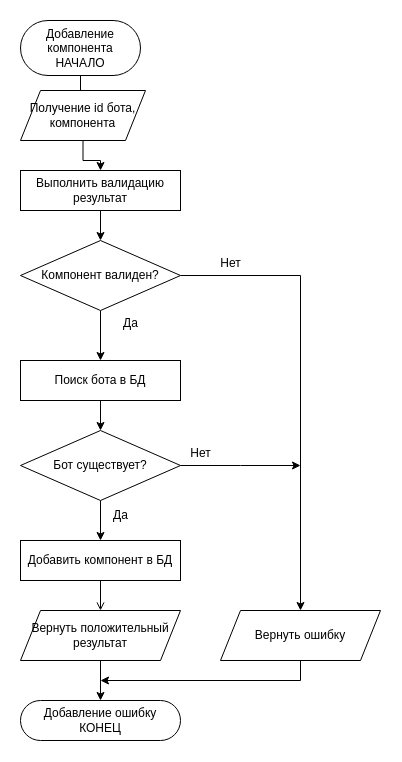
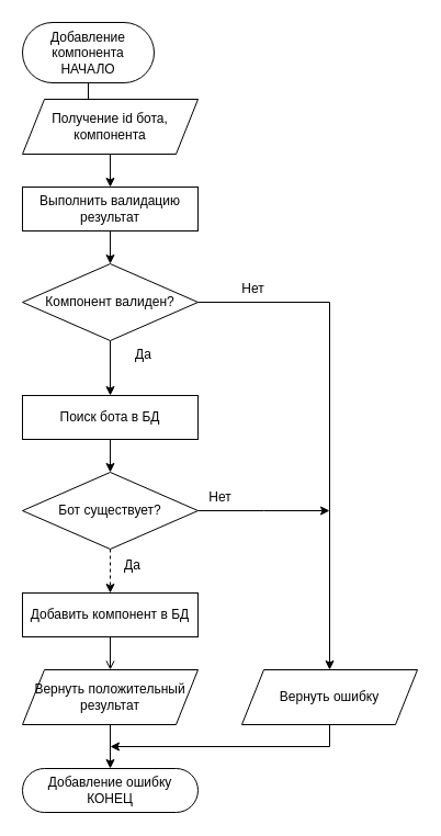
  <mxCell id="0" />
  <mxCell id="1" parent="0" />
  <mxCell id="2" value="" style="edgeStyle=orthogonalEdgeStyle;rounded=0;orthogonalLoop=1;jettySize=auto;html=1;" edge="1" parent="1" source="3" target="5"><mxGeometry relative="1" as="geometry" /></mxCell>
  <mxCell id="3" value="Добавление компонента&lt;br&gt;НАЧАЛО" style="rounded=1;whiteSpace=wrap;html=1;arcSize=50;" vertex="1" parent="1"><mxGeometry x="20" y="20" width="120" height="55" as="geometry" /></mxCell>
  <mxCell id="4" value="" style="edgeStyle=orthogonalEdgeStyle;rounded=0;orthogonalLoop=1;jettySize=auto;html=1;" edge="1" parent="1" source="5" target="7"><mxGeometry relative="1" as="geometry" /></mxCell>
- <mxCell id="5" value="Получение id бота, компонента" style="shape=parallelogram;perimeter=parallelogramPerimeter;whiteSpace=wrap;html=1;fixedSize=1;" vertex="1" parent="1"><mxGeometry x="20" y="90" width="125" height="50" as="geometry" /></mxCell>
+ <mxCell id="5" value="Получение id бота, компонента" style="shape=parallelogram;perimeter=parallelogramPerimeter;whiteSpace=wrap;html=1;fixedSize=1;" vertex="1" parent="1"><mxGeometry x="20" y="90" width="160" height="50" as="geometry" /></mxCell>
  <mxCell id="6" value="" style="edgeStyle=orthogonalEdgeStyle;rounded=0;orthogonalLoop=1;jettySize=auto;html=1;" edge="1" parent="1" source="7" target="10"><mxGeometry relative="1" as="geometry" /></mxCell>
  <mxCell id="7" value="Выполнить валидацию результат" style="rounded=0;whiteSpace=wrap;html=1;" vertex="1" parent="1"><mxGeometry x="20" y="170" width="160" height="40" as="geometry" /></mxCell>
  <mxCell id="8" style="edgeStyle=orthogonalEdgeStyle;rounded=0;orthogonalLoop=1;jettySize=auto;html=1;exitX=1;exitY=0.5;exitDx=0;exitDy=0;entryX=0.5;entryY=0;entryDx=0;entryDy=0;" edge="1" parent="1" source="10" target="26"><mxGeometry relative="1" as="geometry"><mxPoint x="280" y="274.833" as="targetPoint" /></mxGeometry></mxCell>
  <mxCell id="9" value="" style="edgeStyle=orthogonalEdgeStyle;rounded=0;orthogonalLoop=1;jettySize=auto;html=1;" edge="1" parent="1" source="10" target="18"><mxGeometry relative="1" as="geometry" /></mxCell>
  <mxCell id="10" value="Компонент валиден?" style="rhombus;whiteSpace=wrap;html=1;" vertex="1" parent="1"><mxGeometry x="20" y="240" width="160" height="70" as="geometry" /></mxCell>
  <mxCell id="11" value="Нет" style="text;html=1;align=center;verticalAlign=middle;resizable=0;points=[];autosize=1;strokeColor=none;fillColor=none;" vertex="1" parent="1"><mxGeometry x="210" y="248" width="40" height="30" as="geometry" /></mxCell>
  <mxCell id="12" style="edgeStyle=orthogonalEdgeStyle;rounded=0;orthogonalLoop=1;jettySize=auto;html=1;exitX=1;exitY=0.5;exitDx=0;exitDy=0;" edge="1" parent="1" source="14"><mxGeometry relative="1" as="geometry"><mxPoint x="300" y="465" as="targetPoint" /></mxGeometry></mxCell>
- <mxCell id="13" value="" style="edgeStyle=orthogonalEdgeStyle;rounded=0;orthogonalLoop=1;jettySize=auto;html=1;entryX=0.5;entryY=0;entryDx=0;entryDy=0;" edge="1" parent="1" source="14" target="20"><mxGeometry relative="1" as="geometry"><mxPoint x="100" y="540" as="targetPoint" /></mxGeometry></mxCell>
+ <mxCell id="13" value="" style="edgeStyle=orthogonalEdgeStyle;rounded=0;orthogonalLoop=1;jettySize=auto;html=1;entryX=0.5;entryY=0;entryDx=0;entryDy=0;dashed=1;" edge="1" parent="1" source="14" target="20"><mxGeometry relative="1" as="geometry"><mxPoint x="100" y="540" as="targetPoint" /></mxGeometry></mxCell>
  <mxCell id="14" value="Бот существует?" style="rhombus;whiteSpace=wrap;html=1;" vertex="1" parent="1"><mxGeometry x="20" y="430" width="160" height="70" as="geometry" /></mxCell>
  <mxCell id="15" value="Нет" style="text;html=1;align=center;verticalAlign=middle;resizable=0;points=[];autosize=1;strokeColor=none;fillColor=none;" vertex="1" parent="1"><mxGeometry x="180" y="438" width="40" height="30" as="geometry" /></mxCell>
  <mxCell id="16" value="Да" style="text;html=1;align=center;verticalAlign=middle;resizable=0;points=[];autosize=1;strokeColor=none;fillColor=none;" vertex="1" parent="1"><mxGeometry x="100" y="500" width="40" height="30" as="geometry" /></mxCell>
  <mxCell id="17" value="" style="edgeStyle=orthogonalEdgeStyle;rounded=0;orthogonalLoop=1;jettySize=auto;html=1;entryX=0.5;entryY=0;entryDx=0;entryDy=0;" edge="1" parent="1" source="18" target="14"><mxGeometry relative="1" as="geometry" /></mxCell>
  <mxCell id="18" value="Поиск бота в БД" style="rounded=0;whiteSpace=wrap;html=1;" vertex="1" parent="1"><mxGeometry x="20" y="360" width="160" height="40" as="geometry" /></mxCell>
  <mxCell id="19" value="Да" style="text;html=1;align=center;verticalAlign=middle;resizable=0;points=[];autosize=1;strokeColor=none;fillColor=none;" vertex="1" parent="1"><mxGeometry x="110" y="308" width="40" height="30" as="geometry" /></mxCell>
  <mxCell id="20" value="Добавить компонент в БД" style="rounded=0;whiteSpace=wrap;html=1;" vertex="1" parent="1"><mxGeometry x="20" y="540" width="160" height="40" as="geometry" /></mxCell>
  <mxCell id="21" value="" style="edgeStyle=orthogonalEdgeStyle;rounded=0;orthogonalLoop=1;jettySize=auto;html=1;exitX=0.5;exitY=1;exitDx=0;exitDy=0;entryX=0.5;entryY=0;entryDx=0;entryDy=0;endArrow=open;" edge="1" parent="1" target="23" source="20"><mxGeometry relative="1" as="geometry"><mxPoint x="100" y="582" as="sourcePoint" /><mxPoint x="100" y="612" as="targetPoint" /></mxGeometry></mxCell>
  <mxCell id="22" value="" style="edgeStyle=orthogonalEdgeStyle;rounded=0;orthogonalLoop=1;jettySize=auto;html=1;" edge="1" parent="1" source="23" target="24"><mxGeometry relative="1" as="geometry" /></mxCell>
  <mxCell id="23" value="Вернуть положительный результат" style="shape=parallelogram;perimeter=parallelogramPerimeter;whiteSpace=wrap;html=1;fixedSize=1;" vertex="1" parent="1"><mxGeometry x="20" y="610" width="160" height="50" as="geometry" /></mxCell>
  <mxCell id="24" value="Добавление ошибку&lt;br&gt;КОНЕЦ" style="rounded=1;whiteSpace=wrap;html=1;arcSize=50;" vertex="1" parent="1"><mxGeometry x="20" y="700" width="160" height="40" as="geometry" /></mxCell>
  <mxCell id="25" value="" style="edgeStyle=orthogonalEdgeStyle;rounded=0;orthogonalLoop=1;jettySize=auto;html=1;exitX=0.5;exitY=1;exitDx=0;exitDy=0;" edge="1" parent="1" source="26"><mxGeometry relative="1" as="geometry"><mxPoint x="100" y="680" as="targetPoint" /><Array as="points"><mxPoint x="300" y="680" /></Array></mxGeometry></mxCell>
  <mxCell id="26" value="Вернуть ошибку" style="shape=parallelogram;perimeter=parallelogramPerimeter;whiteSpace=wrap;html=1;fixedSize=1;" vertex="1" parent="1"><mxGeometry x="220" y="610" width="160" height="50" as="geometry" /></mxCell>
